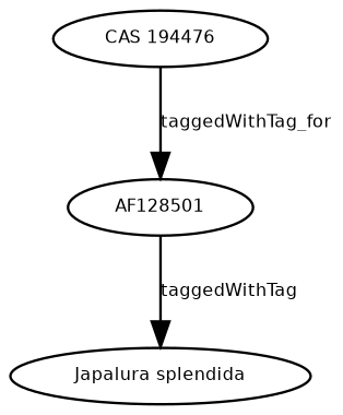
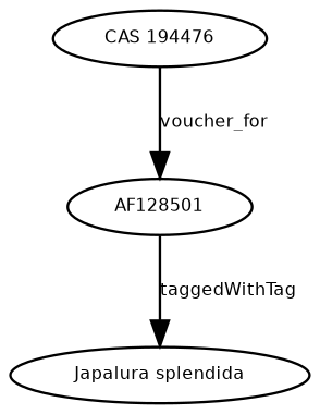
  digraph {
    node [fontname=Helvetica fontsize=7]
    edge [fontname=Helvetica fontsize=7]
    n1 [height=0.27433100247 label="CAS 194476" width=0.27433100247]
    n2 [height=0.27433100247 label=AF128501 width=0.27433100247]
    n3 [height=0.27433100247 label="Japalura splendida" width=0.27433100247]
-   n1 -> n2 [label=taggedWithTag_for]
+   n1 -> n2 [label=voucher_for]
    n2 -> n3 [label=taggedWithTag]
  }
